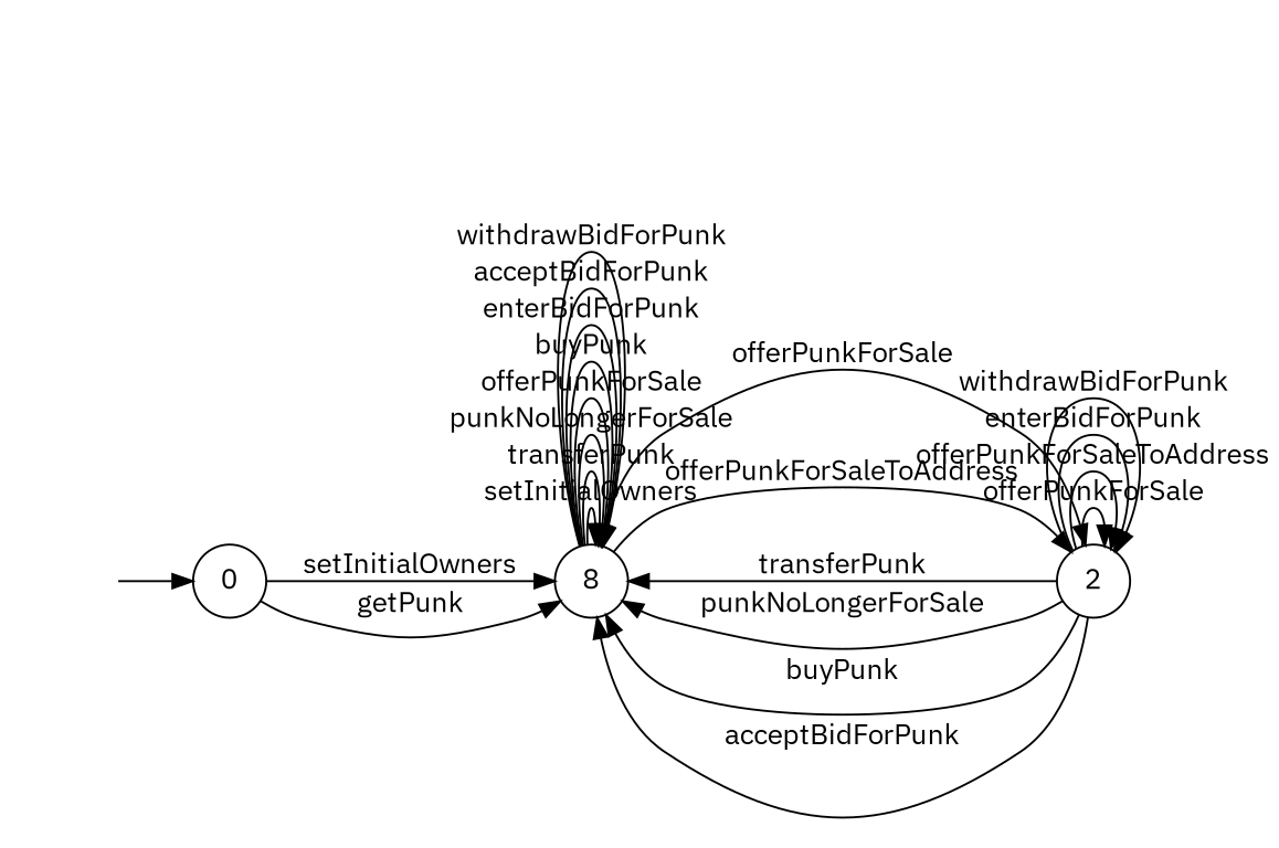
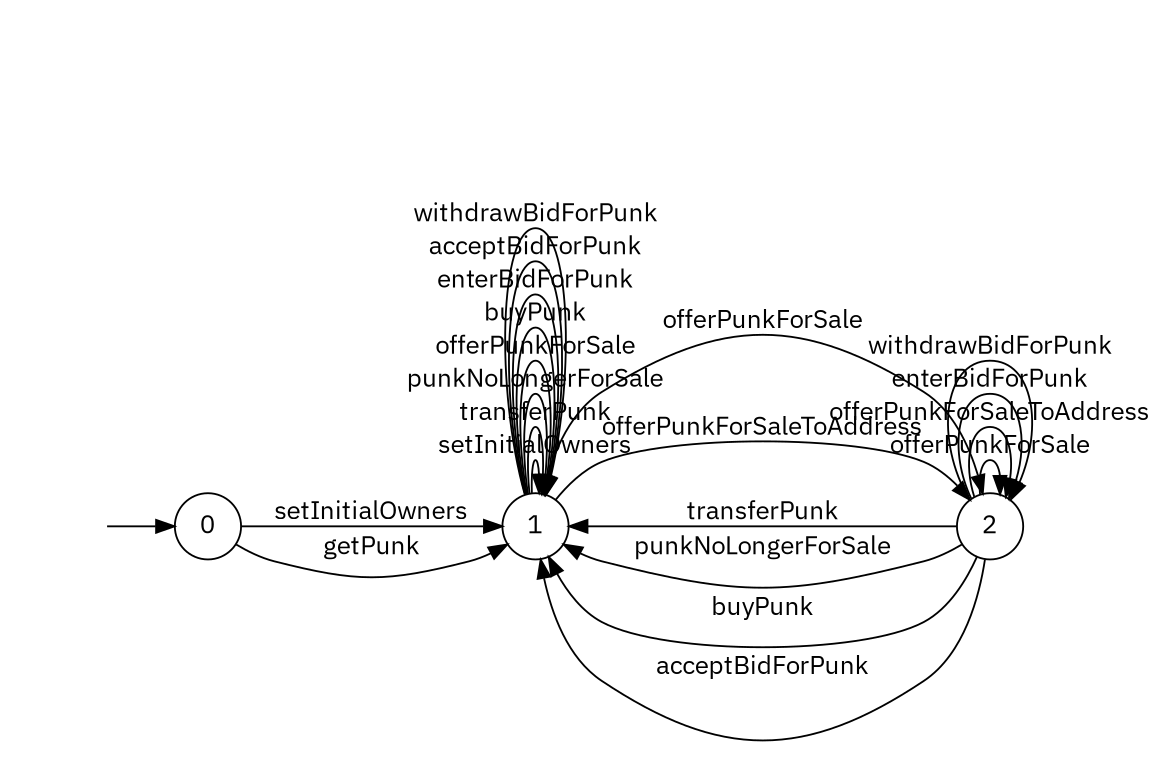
  digraph {
    rankdir=LR
    fontname="IBM Plex Sans"
    node [shape=circle fontname="IBM Plex Sans"]
    edge [fontname="IBM Plex Sans"]
    "" [shape=plaintext]
    n2 [label=0]
-   n3 [label=8]
+   n3 [label=1]
    n4 [label=2]
    "" -> n2
    n2 -> n3 [label=setInitialOwners]
    n2 -> n3 [label=getPunk]
    n3 -> n3 [label=setInitialOwners]
    n3 -> n3 [label=transferPunk]
    n3 -> n3 [label=punkNoLongerForSale]
    n3 -> n3 [label=offerPunkForSale]
    n3 -> n3 [label=buyPunk]
    n3 -> n3 [label=enterBidForPunk]
    n3 -> n3 [label=acceptBidForPunk]
    n3 -> n3 [label=withdrawBidForPunk]
    n3 -> n4 [label=offerPunkForSale]
    n3 -> n4 [label=offerPunkForSaleToAddress]
    n4 -> n3 [label=transferPunk]
    n4 -> n3 [label=punkNoLongerForSale]
    n4 -> n3 [label=buyPunk]
    n4 -> n3 [label=acceptBidForPunk]
    n4 -> n4 [label=offerPunkForSale]
    n4 -> n4 [label=offerPunkForSaleToAddress]
    n4 -> n4 [label=enterBidForPunk]
    n4 -> n4 [label=withdrawBidForPunk]
  }
